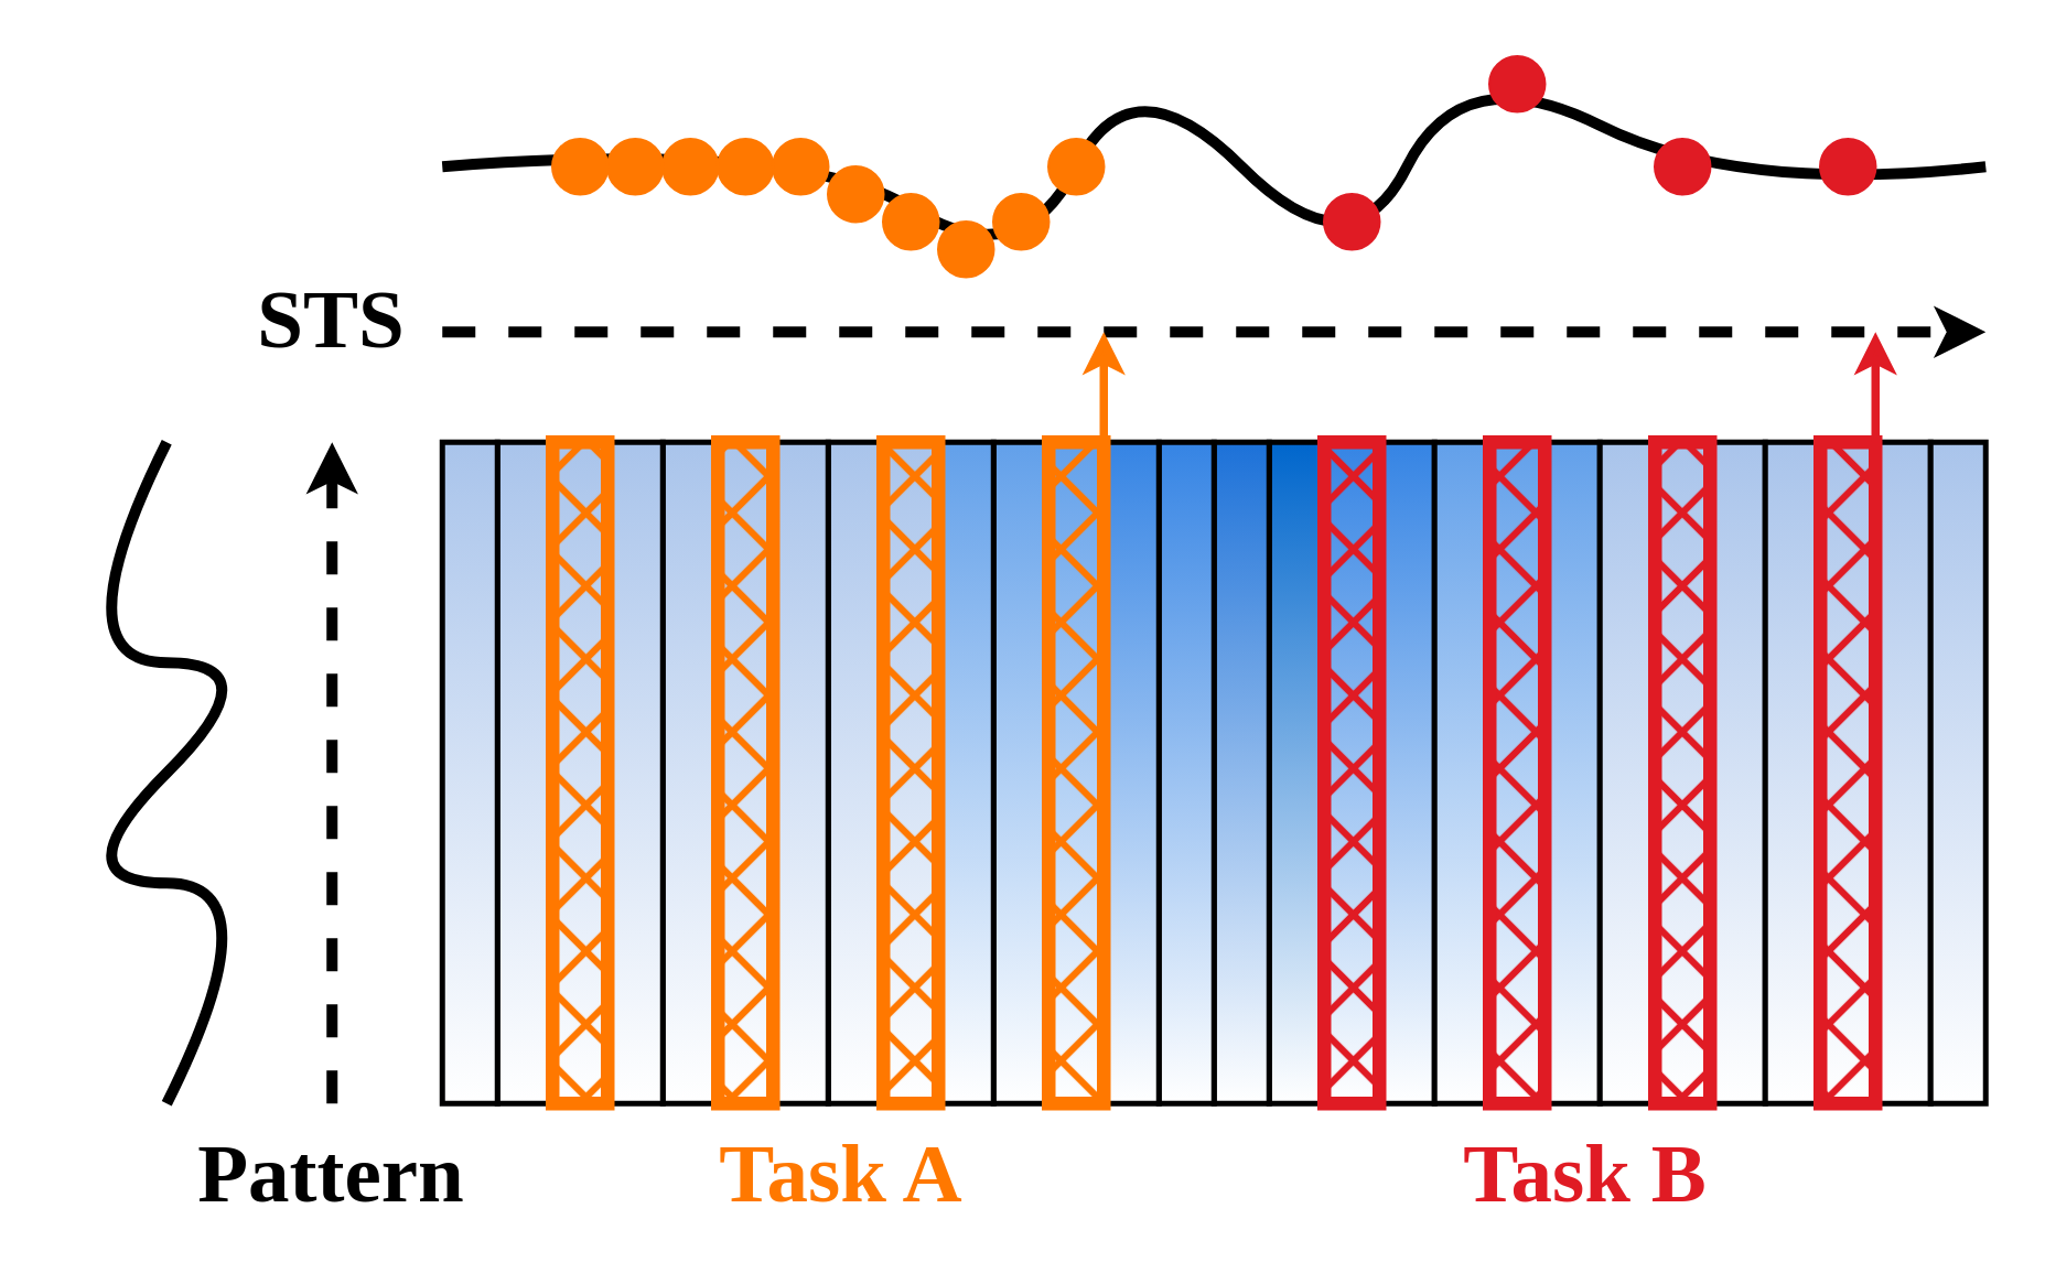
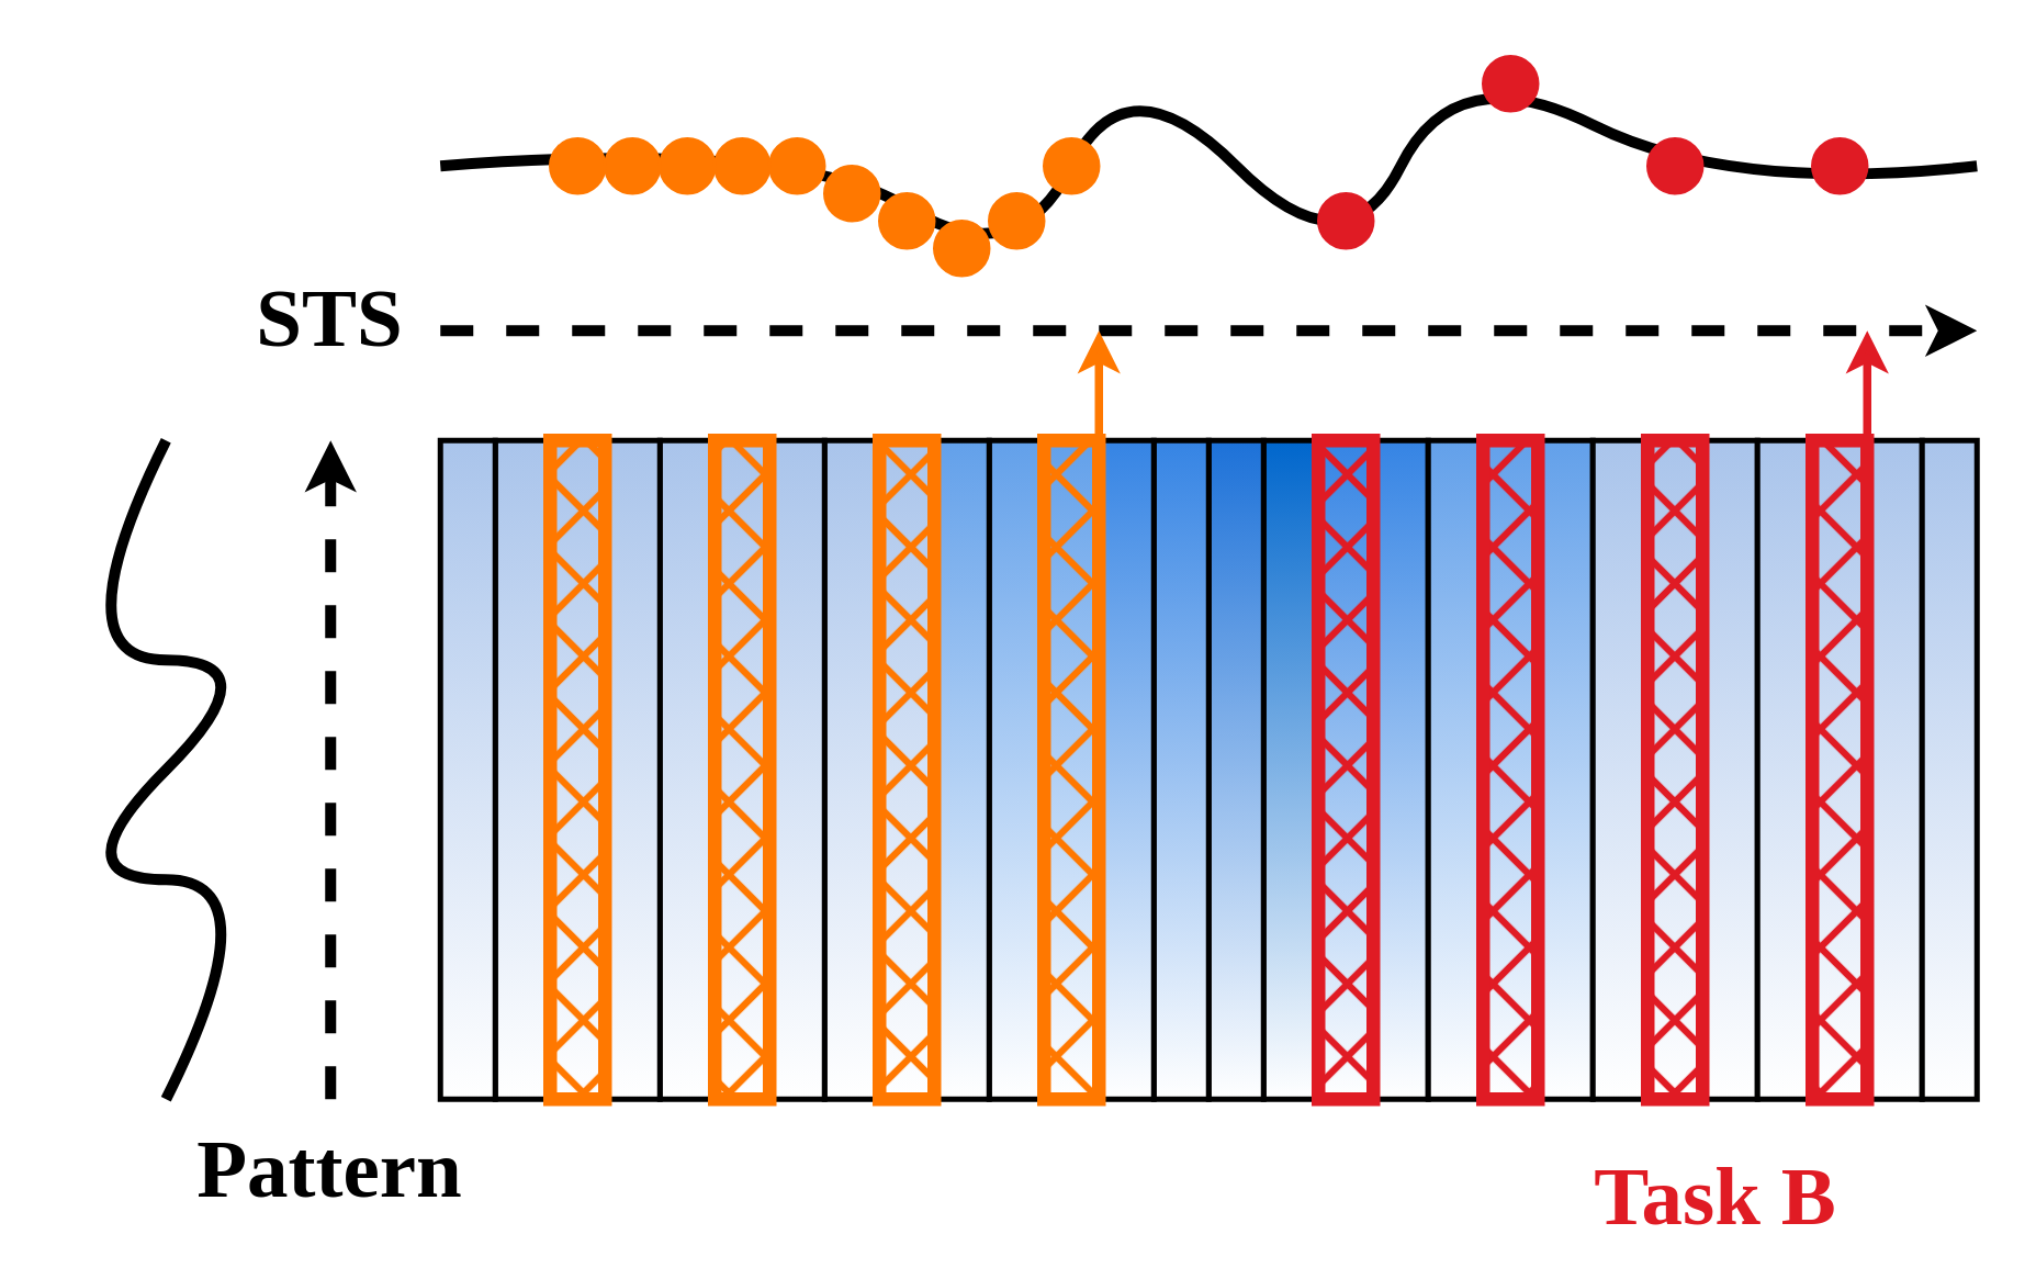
  <mxCell id="0" />
  <mxCell id="1" parent="0" />
  <mxCell id="2" value="" style="endArrow=classic;html=1;rounded=0;strokeWidth=4;dashed=1;" parent="1" edge="1"><mxGeometry width="50" height="50" relative="1" as="geometry"><mxPoint x="160" y="120" as="sourcePoint" /><mxPoint x="720" y="120" as="targetPoint" /></mxGeometry></mxCell>
  <mxCell id="3" value="&lt;font style=&quot;&quot;&gt;&lt;font style=&quot;font-size: 30px;&quot; face=&quot;Times New Roman&quot;&gt;&lt;b&gt;STS&lt;/b&gt;&lt;/font&gt;&lt;br&gt;&lt;/font&gt;" style="text;html=1;strokeColor=none;fillColor=none;align=center;verticalAlign=middle;whiteSpace=wrap;rounded=0;" parent="1" vertex="1"><mxGeometry x="90" y="100" width="60" height="30" as="geometry" /></mxCell>
  <mxCell id="4" value="" style="rounded=0;whiteSpace=wrap;html=1;fillColor=#0066CC;fontColor=#ffffff;strokeColor=#000000;gradientColor=#FFFFFF;strokeWidth=2;" parent="1" vertex="1"><mxGeometry x="460" y="160" width="20" height="240" as="geometry" /></mxCell>
  <mxCell id="5" value="&lt;font style=&quot;&quot;&gt;&lt;font face=&quot;Times New Roman&quot; style=&quot;font-size: 30px;&quot;&gt;&lt;b&gt;Pattern&lt;/b&gt;&lt;/font&gt;&lt;br&gt;&lt;/font&gt;" style="text;html=1;strokeColor=none;fillColor=none;align=center;verticalAlign=middle;whiteSpace=wrap;rounded=0;rotation=0;" parent="1" vertex="1"><mxGeometry x="90" y="410" width="60" height="30" as="geometry" /></mxCell>
  <mxCell id="6" value="" style="rounded=0;whiteSpace=wrap;html=1;fillColor=#1c71d8;fontColor=#ffffff;strokeColor=#000000;gradientColor=#FFFFFF;strokeWidth=2;" parent="1" vertex="1"><mxGeometry x="440" y="160" width="20" height="240" as="geometry" /></mxCell>
  <mxCell id="7" value="" style="rounded=0;whiteSpace=wrap;html=1;fillColor=#3584e4;fontColor=#ffffff;strokeColor=#000000;gradientColor=#FFFFFF;strokeWidth=2;" parent="1" vertex="1"><mxGeometry x="420" y="160" width="20" height="240" as="geometry" /></mxCell>
  <mxCell id="8" value="" style="rounded=0;whiteSpace=wrap;html=1;fillColor=#3584e4;fontColor=#ffffff;strokeColor=#000000;gradientColor=#FFFFFF;strokeWidth=2;" parent="1" vertex="1"><mxGeometry x="400" y="160" width="20" height="240" as="geometry" /></mxCell>
  <mxCell id="9" value="" style="rounded=0;whiteSpace=wrap;html=1;fillColor=#62a0ea;fontColor=#ffffff;strokeColor=#000000;gradientColor=#FFFFFF;strokeWidth=2;" parent="1" vertex="1"><mxGeometry x="380" y="160" width="20" height="240" as="geometry" /></mxCell>
  <mxCell id="10" value="" style="rounded=0;whiteSpace=wrap;html=1;fillColor=#62a0ea;fontColor=#ffffff;strokeColor=#000000;gradientColor=#FFFFFF;strokeWidth=2;" parent="1" vertex="1"><mxGeometry x="360" y="160" width="20" height="240" as="geometry" /></mxCell>
  <mxCell id="11" value="" style="rounded=0;whiteSpace=wrap;html=1;fillColor=#62a0ea;fontColor=#ffffff;strokeColor=#000000;gradientColor=#FFFFFF;strokeWidth=2;" parent="1" vertex="1"><mxGeometry x="340" y="160" width="20" height="240" as="geometry" /></mxCell>
  <mxCell id="12" value="" style="rounded=0;whiteSpace=wrap;html=1;fillColor=#A9C4EB;fontColor=#ffffff;strokeColor=#000000;gradientColor=#FFFFFF;strokeWidth=2;" parent="1" vertex="1"><mxGeometry x="320" y="160" width="20" height="240" as="geometry" /></mxCell>
  <mxCell id="13" value="" style="rounded=0;whiteSpace=wrap;html=1;fillColor=#A9C4EB;fontColor=#ffffff;strokeColor=#000000;gradientColor=#FFFFFF;strokeWidth=2;" parent="1" vertex="1"><mxGeometry x="300" y="160" width="20" height="240" as="geometry" /></mxCell>
  <mxCell id="14" value="" style="rounded=0;whiteSpace=wrap;html=1;fillColor=#A9C4EB;fontColor=#ffffff;strokeColor=#000000;gradientColor=#FFFFFF;strokeWidth=2;" parent="1" vertex="1"><mxGeometry x="280" y="160" width="20" height="240" as="geometry" /></mxCell>
  <mxCell id="15" value="" style="rounded=0;whiteSpace=wrap;html=1;fillColor=#A9C4EB;fontColor=#ffffff;strokeColor=#000000;gradientColor=#FFFFFF;strokeWidth=2;" parent="1" vertex="1"><mxGeometry x="260" y="160" width="20" height="240" as="geometry" /></mxCell>
  <mxCell id="16" value="" style="rounded=0;whiteSpace=wrap;html=1;fillColor=#A9C4EB;fontColor=#ffffff;strokeColor=#000000;gradientColor=#FFFFFF;strokeWidth=2;" parent="1" vertex="1"><mxGeometry x="240" y="160" width="20" height="240" as="geometry" /></mxCell>
  <mxCell id="17" value="" style="rounded=0;whiteSpace=wrap;html=1;fillColor=#A9C4EB;fontColor=#ffffff;strokeColor=#000000;gradientColor=#FFFFFF;strokeWidth=2;" parent="1" vertex="1"><mxGeometry x="220" y="160" width="20" height="240" as="geometry" /></mxCell>
  <mxCell id="18" value="" style="rounded=0;whiteSpace=wrap;html=1;fillColor=#A9C4EB;fontColor=#ffffff;strokeColor=#000000;gradientColor=#FFFFFF;strokeWidth=2;" parent="1" vertex="1"><mxGeometry x="200" y="160" width="20" height="240" as="geometry" /></mxCell>
  <mxCell id="19" value="" style="rounded=0;whiteSpace=wrap;html=1;fillColor=#A9C4EB;fontColor=#ffffff;strokeColor=#000000;gradientColor=#FFFFFF;strokeWidth=2;" parent="1" vertex="1"><mxGeometry x="180" y="160" width="20" height="240" as="geometry" /></mxCell>
  <mxCell id="20" value="" style="rounded=0;whiteSpace=wrap;html=1;fillColor=#A9C4EB;fontColor=#ffffff;strokeColor=#000000;gradientColor=#FFFFFF;strokeWidth=2;" parent="1" vertex="1"><mxGeometry x="160" y="160" width="20" height="240" as="geometry" /></mxCell>
  <mxCell id="21" value="" style="curved=1;endArrow=none;html=1;rounded=0;strokeWidth=4;endFill=0;" parent="1" edge="1"><mxGeometry width="50" height="50" relative="1" as="geometry"><mxPoint x="60" y="400" as="sourcePoint" /><mxPoint x="60" y="160" as="targetPoint" /><Array as="points"><mxPoint x="100" y="320" /><mxPoint x="20" y="320" /><mxPoint x="100" y="240" /><mxPoint x="20" y="240" /></Array></mxGeometry></mxCell>
  <mxCell id="22" style="edgeStyle=orthogonalEdgeStyle;rounded=0;orthogonalLoop=1;jettySize=auto;html=1;exitX=0.5;exitY=1;exitDx=0;exitDy=0;" parent="1" source="5" target="5" edge="1"><mxGeometry relative="1" as="geometry" /></mxCell>
  <mxCell id="23" value="" style="rounded=0;whiteSpace=wrap;html=1;fillColor=#3584e4;fontColor=#ffffff;strokeColor=#000000;gradientColor=#FFFFFF;strokeWidth=2;" parent="1" vertex="1"><mxGeometry x="480" y="160" width="20" height="240" as="geometry" /></mxCell>
  <mxCell id="24" value="" style="rounded=0;whiteSpace=wrap;html=1;fillColor=#3584e4;fontColor=#ffffff;strokeColor=#000000;gradientColor=#FFFFFF;strokeWidth=2;" parent="1" vertex="1"><mxGeometry x="500" y="160" width="20" height="240" as="geometry" /></mxCell>
  <mxCell id="25" value="" style="rounded=0;whiteSpace=wrap;html=1;fillColor=#62a0ea;fontColor=#ffffff;strokeColor=#000000;gradientColor=#FFFFFF;strokeWidth=2;" parent="1" vertex="1"><mxGeometry x="520" y="160" width="20" height="240" as="geometry" /></mxCell>
  <mxCell id="26" value="" style="rounded=0;whiteSpace=wrap;html=1;fillColor=#62a0ea;fontColor=#ffffff;strokeColor=#000000;gradientColor=#FFFFFF;strokeWidth=2;" parent="1" vertex="1"><mxGeometry x="540" y="160" width="20" height="240" as="geometry" /></mxCell>
  <mxCell id="27" value="" style="rounded=0;whiteSpace=wrap;html=1;fillColor=#62a0ea;fontColor=#ffffff;strokeColor=#000000;gradientColor=#FFFFFF;strokeWidth=2;" parent="1" vertex="1"><mxGeometry x="560" y="160" width="20" height="240" as="geometry" /></mxCell>
  <mxCell id="28" value="" style="rounded=0;whiteSpace=wrap;html=1;fillColor=#A9C4EB;fontColor=#ffffff;strokeColor=#000000;gradientColor=#FFFFFF;strokeWidth=2;" parent="1" vertex="1"><mxGeometry x="580" y="160" width="20" height="240" as="geometry" /></mxCell>
  <mxCell id="29" value="" style="rounded=0;whiteSpace=wrap;html=1;fillColor=#A9C4EB;fontColor=#ffffff;strokeColor=#000000;gradientColor=#FFFFFF;strokeWidth=2;" parent="1" vertex="1"><mxGeometry x="600" y="160" width="20" height="240" as="geometry" /></mxCell>
  <mxCell id="30" value="" style="rounded=0;whiteSpace=wrap;html=1;fillColor=#A9C4EB;fontColor=#ffffff;strokeColor=#000000;gradientColor=#FFFFFF;strokeWidth=2;" parent="1" vertex="1"><mxGeometry x="620" y="160" width="20" height="240" as="geometry" /></mxCell>
  <mxCell id="31" value="" style="rounded=0;whiteSpace=wrap;html=1;fillColor=#A9C4EB;fontColor=#ffffff;strokeColor=#000000;gradientColor=#FFFFFF;strokeWidth=2;" parent="1" vertex="1"><mxGeometry x="640" y="160" width="20" height="240" as="geometry" /></mxCell>
  <mxCell id="32" value="" style="rounded=0;whiteSpace=wrap;html=1;fillColor=#A9C4EB;fontColor=#ffffff;strokeColor=#000000;gradientColor=#FFFFFF;strokeWidth=2;" parent="1" vertex="1"><mxGeometry x="660" y="160" width="20" height="240" as="geometry" /></mxCell>
  <mxCell id="33" value="" style="rounded=0;whiteSpace=wrap;html=1;fillColor=#A9C4EB;fontColor=#ffffff;strokeColor=#000000;gradientColor=#FFFFFF;strokeWidth=2;" parent="1" vertex="1"><mxGeometry x="680" y="160" width="20" height="240" as="geometry" /></mxCell>
  <mxCell id="34" value="" style="rounded=0;whiteSpace=wrap;html=1;fillColor=#A9C4EB;fontColor=#ffffff;strokeColor=#000000;gradientColor=#FFFFFF;strokeWidth=2;" parent="1" vertex="1"><mxGeometry x="700" y="160" width="20" height="240" as="geometry" /></mxCell>
  <mxCell id="35" value="" style="curved=1;endArrow=none;html=1;rounded=0;endFill=0;strokeWidth=4;movable=0;resizable=0;rotatable=0;deletable=0;editable=0;locked=1;connectable=0;" parent="1" edge="1"><mxGeometry width="50" height="50" relative="1" as="geometry"><mxPoint x="160" y="60" as="sourcePoint" /><mxPoint x="720" y="60" as="targetPoint" /><Array as="points"><mxPoint x="290" y="50" /><mxPoint x="370" y="100" /><mxPoint x="410" y="20" /><mxPoint x="490" y="100" /><mxPoint x="530" y="20" /><mxPoint x="630" y="70" /></Array></mxGeometry></mxCell>
  <mxCell id="36" value="" style="endArrow=classic;html=1;rounded=0;strokeWidth=4;dashed=1;" parent="1" edge="1"><mxGeometry width="50" height="50" relative="1" as="geometry"><mxPoint x="120" y="400" as="sourcePoint" /><mxPoint x="120" y="160" as="targetPoint" /></mxGeometry></mxCell>
  <mxCell id="37" value="" style="rounded=0;whiteSpace=wrap;html=1;fillColor=#e01b24;strokeWidth=5;strokeColor=#e01b24;fillStyle=cross-hatch;" parent="1" vertex="1"><mxGeometry x="660" y="160" width="20" height="240" as="geometry" /></mxCell>
  <mxCell id="38" value="" style="rounded=0;whiteSpace=wrap;html=1;fillColor=#e01b24;strokeWidth=5;strokeColor=#e01b24;fillStyle=cross-hatch;" parent="1" vertex="1"><mxGeometry x="600" y="160" width="20" height="240" as="geometry" /></mxCell>
  <mxCell id="39" value="" style="rounded=0;whiteSpace=wrap;html=1;fillColor=#e01b24;strokeWidth=5;strokeColor=#e01b24;fillStyle=cross-hatch;" parent="1" vertex="1"><mxGeometry x="540" y="160" width="20" height="240" as="geometry" /></mxCell>
  <mxCell id="40" value="" style="rounded=0;whiteSpace=wrap;html=1;fillColor=#e01b24;strokeWidth=5;strokeColor=#e01b24;fillStyle=cross-hatch;" parent="1" vertex="1"><mxGeometry x="480" y="160" width="20" height="240" as="geometry" /></mxCell>
  <mxCell id="41" value="" style="endArrow=classic;html=1;rounded=0;exitX=1;exitY=0;exitDx=0;exitDy=0;strokeWidth=3;strokeColor=#e01b24;" parent="1" source="37" edge="1"><mxGeometry width="50" height="50" relative="1" as="geometry"><mxPoint x="330" y="170" as="sourcePoint" /><mxPoint x="680" y="120" as="targetPoint" /></mxGeometry></mxCell>
  <mxCell id="42" value="" style="rounded=0;whiteSpace=wrap;html=1;fillColor=#ff7800;strokeWidth=5;strokeColor=#ff7800;fillStyle=cross-hatch;" vertex="1" parent="1"><mxGeometry x="380" y="160" width="20" height="240" as="geometry" /></mxCell>
  <mxCell id="43" value="" style="ellipse;whiteSpace=wrap;html=1;fillColor=#ff7800;strokeColor=#ff7800;points=[];" vertex="1" parent="1"><mxGeometry x="380" y="50" width="20" height="20" as="geometry" /></mxCell>
  <mxCell id="44" value="" style="ellipse;whiteSpace=wrap;html=1;fillColor=#ff7800;strokeColor=#ff7800;points=[];" vertex="1" parent="1"><mxGeometry x="260" y="50" width="20" height="20" as="geometry" /></mxCell>
  <mxCell id="45" value="" style="rounded=0;whiteSpace=wrap;html=1;fillColor=#ff7800;strokeWidth=5;strokeColor=#ff7800;fillStyle=cross-hatch;" vertex="1" parent="1"><mxGeometry x="320" y="160" width="20" height="240" as="geometry" /></mxCell>
  <mxCell id="46" value="" style="rounded=0;whiteSpace=wrap;html=1;fillColor=#ff7800;strokeWidth=5;strokeColor=#ff7800;fillStyle=cross-hatch;" vertex="1" parent="1"><mxGeometry x="260" y="160" width="20" height="240" as="geometry" /></mxCell>
  <mxCell id="47" value="" style="rounded=0;whiteSpace=wrap;html=1;fillColor=#ff7800;strokeWidth=5;strokeColor=#ff7800;fillStyle=cross-hatch;" vertex="1" parent="1"><mxGeometry x="200" y="160" width="20" height="240" as="geometry" /></mxCell>
  <mxCell id="48" value="" style="ellipse;whiteSpace=wrap;html=1;fillColor=#ff7800;strokeColor=#ff7800;points=[];" vertex="1" parent="1"><mxGeometry x="320" y="70" width="20" height="20" as="geometry" /></mxCell>
  <mxCell id="49" value="" style="ellipse;whiteSpace=wrap;html=1;fillColor=#ff7800;strokeColor=#ff7800;points=[];" vertex="1" parent="1"><mxGeometry x="340" y="80" width="20" height="20" as="geometry" /></mxCell>
  <mxCell id="50" value="" style="ellipse;whiteSpace=wrap;html=1;fillColor=#ff7800;strokeColor=#ff7800;points=[];" vertex="1" parent="1"><mxGeometry x="360" y="70" width="20" height="20" as="geometry" /></mxCell>
  <mxCell id="51" value="" style="ellipse;whiteSpace=wrap;html=1;fillColor=#ff7800;strokeColor=#ff7800;points=[];" vertex="1" parent="1"><mxGeometry x="300" y="60" width="20" height="20" as="geometry" /></mxCell>
  <mxCell id="52" value="" style="ellipse;whiteSpace=wrap;html=1;fillColor=#ff7800;strokeColor=#ff7800;points=[];" vertex="1" parent="1"><mxGeometry x="280" y="50" width="20" height="20" as="geometry" /></mxCell>
  <mxCell id="53" value="" style="ellipse;whiteSpace=wrap;html=1;fillColor=#ff7800;strokeColor=#ff7800;points=[];" vertex="1" parent="1"><mxGeometry x="240" y="50" width="20" height="20" as="geometry" /></mxCell>
  <mxCell id="54" value="" style="ellipse;whiteSpace=wrap;html=1;fillColor=#ff7800;strokeColor=#ff7800;points=[];" vertex="1" parent="1"><mxGeometry x="220" y="50" width="20" height="20" as="geometry" /></mxCell>
  <mxCell id="55" value="" style="ellipse;whiteSpace=wrap;html=1;fillColor=#ff7800;strokeColor=#ff7800;points=[];" vertex="1" parent="1"><mxGeometry x="200" y="50" width="20" height="20" as="geometry" /></mxCell>
  <mxCell id="56" value="" style="endArrow=classic;html=1;rounded=0;exitX=1;exitY=0;exitDx=0;exitDy=0;strokeWidth=3;strokeColor=#ff7800;" edge="1" parent="1" source="42"><mxGeometry width="50" height="50" relative="1" as="geometry"><mxPoint x="690" y="170" as="sourcePoint" /><mxPoint x="400" y="120" as="targetPoint" /></mxGeometry></mxCell>
  <mxCell id="57" value="" style="ellipse;whiteSpace=wrap;html=1;fillColor=#e01b24;strokeColor=#e01b24;points=[];" vertex="1" parent="1"><mxGeometry x="480" y="70" width="20" height="20" as="geometry" /></mxCell>
  <mxCell id="58" value="" style="ellipse;whiteSpace=wrap;html=1;fillColor=#e01b24;strokeColor=#e01b24;points=[];" vertex="1" parent="1"><mxGeometry x="540" y="20" width="20" height="20" as="geometry" /></mxCell>
  <mxCell id="59" value="" style="ellipse;whiteSpace=wrap;html=1;fillColor=#e01b24;strokeColor=#e01b24;points=[];" vertex="1" parent="1"><mxGeometry x="600" y="50" width="20" height="20" as="geometry" /></mxCell>
  <mxCell id="60" value="" style="ellipse;whiteSpace=wrap;html=1;fillColor=#e01b24;strokeColor=#e01b24;points=[];" vertex="1" parent="1"><mxGeometry x="660" y="50" width="20" height="20" as="geometry" /></mxCell>
- <mxCell id="61" value="&lt;font style=&quot;&quot;&gt;&lt;font style=&quot;font-size: 30px;&quot; face=&quot;Times New Roman&quot;&gt;&lt;b&gt;Task A&lt;/b&gt;&lt;/font&gt;&lt;br&gt;&lt;/font&gt;" style="text;html=1;strokeColor=none;fillColor=none;align=center;verticalAlign=middle;whiteSpace=wrap;rounded=0;fontColor=#ff7800;labelBorderColor=none;labelBackgroundColor=none;" vertex="1" parent="1"><mxGeometry x="250" y="410" width="110" height="30" as="geometry" /></mxCell>
- <mxCell id="62" value="&lt;font style=&quot;&quot;&gt;&lt;font style=&quot;font-size: 30px;&quot; face=&quot;Times New Roman&quot;&gt;&lt;b&gt;Task B&lt;/b&gt;&lt;/font&gt;&lt;br&gt;&lt;/font&gt;" style="text;html=1;strokeColor=none;fillColor=none;align=center;verticalAlign=middle;whiteSpace=wrap;rounded=0;fontColor=#e01b24;labelBorderColor=none;labelBackgroundColor=none;" vertex="1" parent="1"><mxGeometry x="520" y="410" width="110" height="30" as="geometry" /></mxCell>
+ <mxCell id="62" value="&lt;font style=&quot;&quot;&gt;&lt;font style=&quot;font-size: 30px;&quot; face=&quot;Times New Roman&quot;&gt;&lt;b&gt;Task B&lt;/b&gt;&lt;/font&gt;&lt;br&gt;&lt;/font&gt;" style="text;html=1;strokeColor=none;fillColor=none;align=center;verticalAlign=middle;whiteSpace=wrap;rounded=0;fontColor=#e01b24;labelBorderColor=none;labelBackgroundColor=none;" vertex="1" parent="1"><mxGeometry x="570" y="420" width="110" height="30" as="geometry" /></mxCell>
